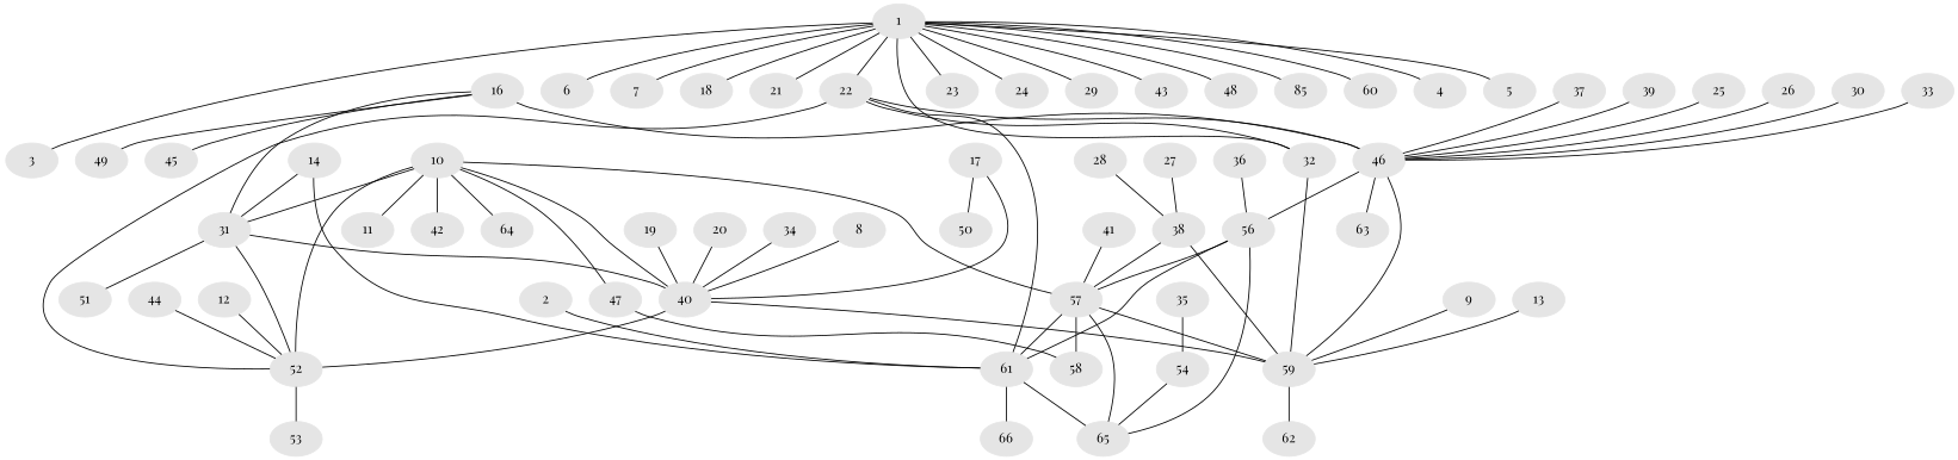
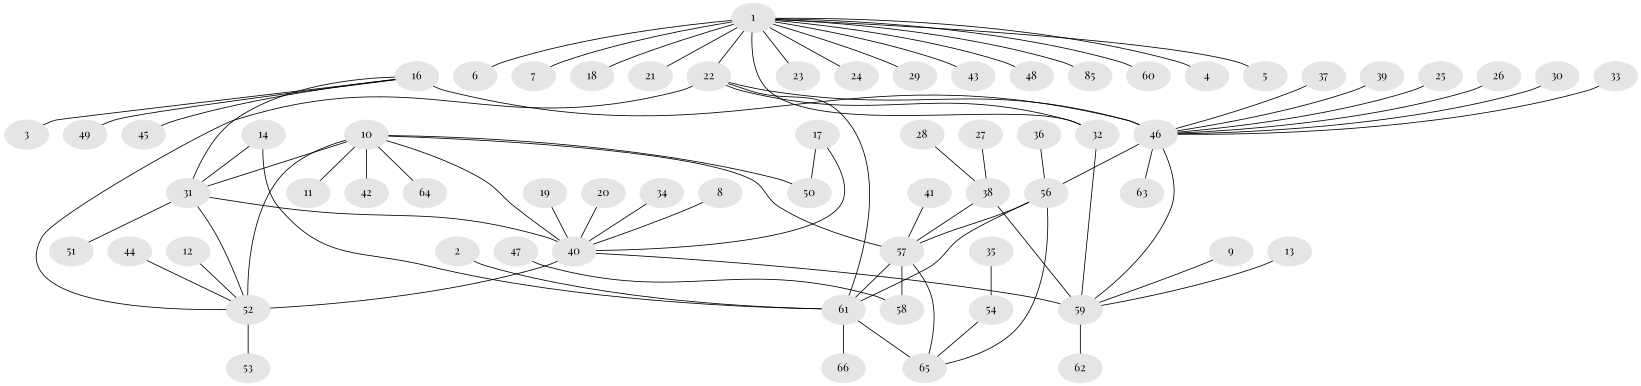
  graph {
    fontname="Playfair Display"
    node [color=gray90 fontname="Playfair Display" style=filled]
    edge [fontname="Playfair Display" weight=1.0]
    1
    3
    4
    5
    6
    7
    18
    21
    22
    23
    24
    29
    32
    43
    48
    n16 [label=85]
    60
    61
    52
    46
    59
    2
    65
    66
    8
    40
    9
    62
    10
    11
    31
    42
    47
    57
    64
    51
    58
    53
    12
    13
    14
    38
    16
    45
    49
    56
    63
    17
    50
    19
    20
    25
    26
    27
    28
    30
    33
    34
    35
    54
    36
    37
    39
    41
    44
-   1 -- 3
+   16 -- 3
    1 -- 4
    1 -- 5
    1 -- 6
    1 -- 7
    1 -- 18
    1 -- 21
    1 -- 22 [weight=4.0]
    1 -- 23
    1 -- 24
    1 -- 29
    1 -- 32 [weight=4.0]
    1 -- 43
    1 -- 48
    1 -- n16
    1 -- 60
    22 -- 32
    22 -- 61
    22 -- 52
    22 -- 46
    32 -- 59
    61 -- 65 [weight=3.0]
    61 -- 66
    52 -- 53
    46 -- 59
    46 -- 56
    46 -- 63
    59 -- 62
    2 -- 61
    8 -- 40
    40 -- 52 [weight=3.0]
    40 -- 59
    9 -- 59
    10 -- 52 [weight=3.0]
    10 -- 40
    10 -- 11
    10 -- 31
    10 -- 42
-   10 -- 47
+   10 -- 50
    10 -- 57
    10 -- 64
    31 -- 52 [weight=3.0]
    31 -- 40
    31 -- 51
    47 -- 58
    57 -- 61 [weight=3.0]
-   57 -- 59 [weight=3.0]
    57 -- 65
    57 -- 58
    12 -- 52
    13 -- 59
    14 -- 61
    14 -- 31
    38 -- 59 [weight=6.0]
    38 -- 57 [weight=3.0]
    16 -- 46 [weight=5.0]
    16 -- 31
    16 -- 45
    16 -- 49
    56 -- 61 [weight=3.0]
    56 -- 65
    56 -- 57
    17 -- 40
    17 -- 50
    19 -- 40
    20 -- 40
    25 -- 46
    26 -- 46
    27 -- 38
    28 -- 38
    30 -- 46
    33 -- 46
    34 -- 40
    35 -- 54
    54 -- 65
    36 -- 56
    37 -- 46
    39 -- 46
    41 -- 57
    44 -- 52
  }
